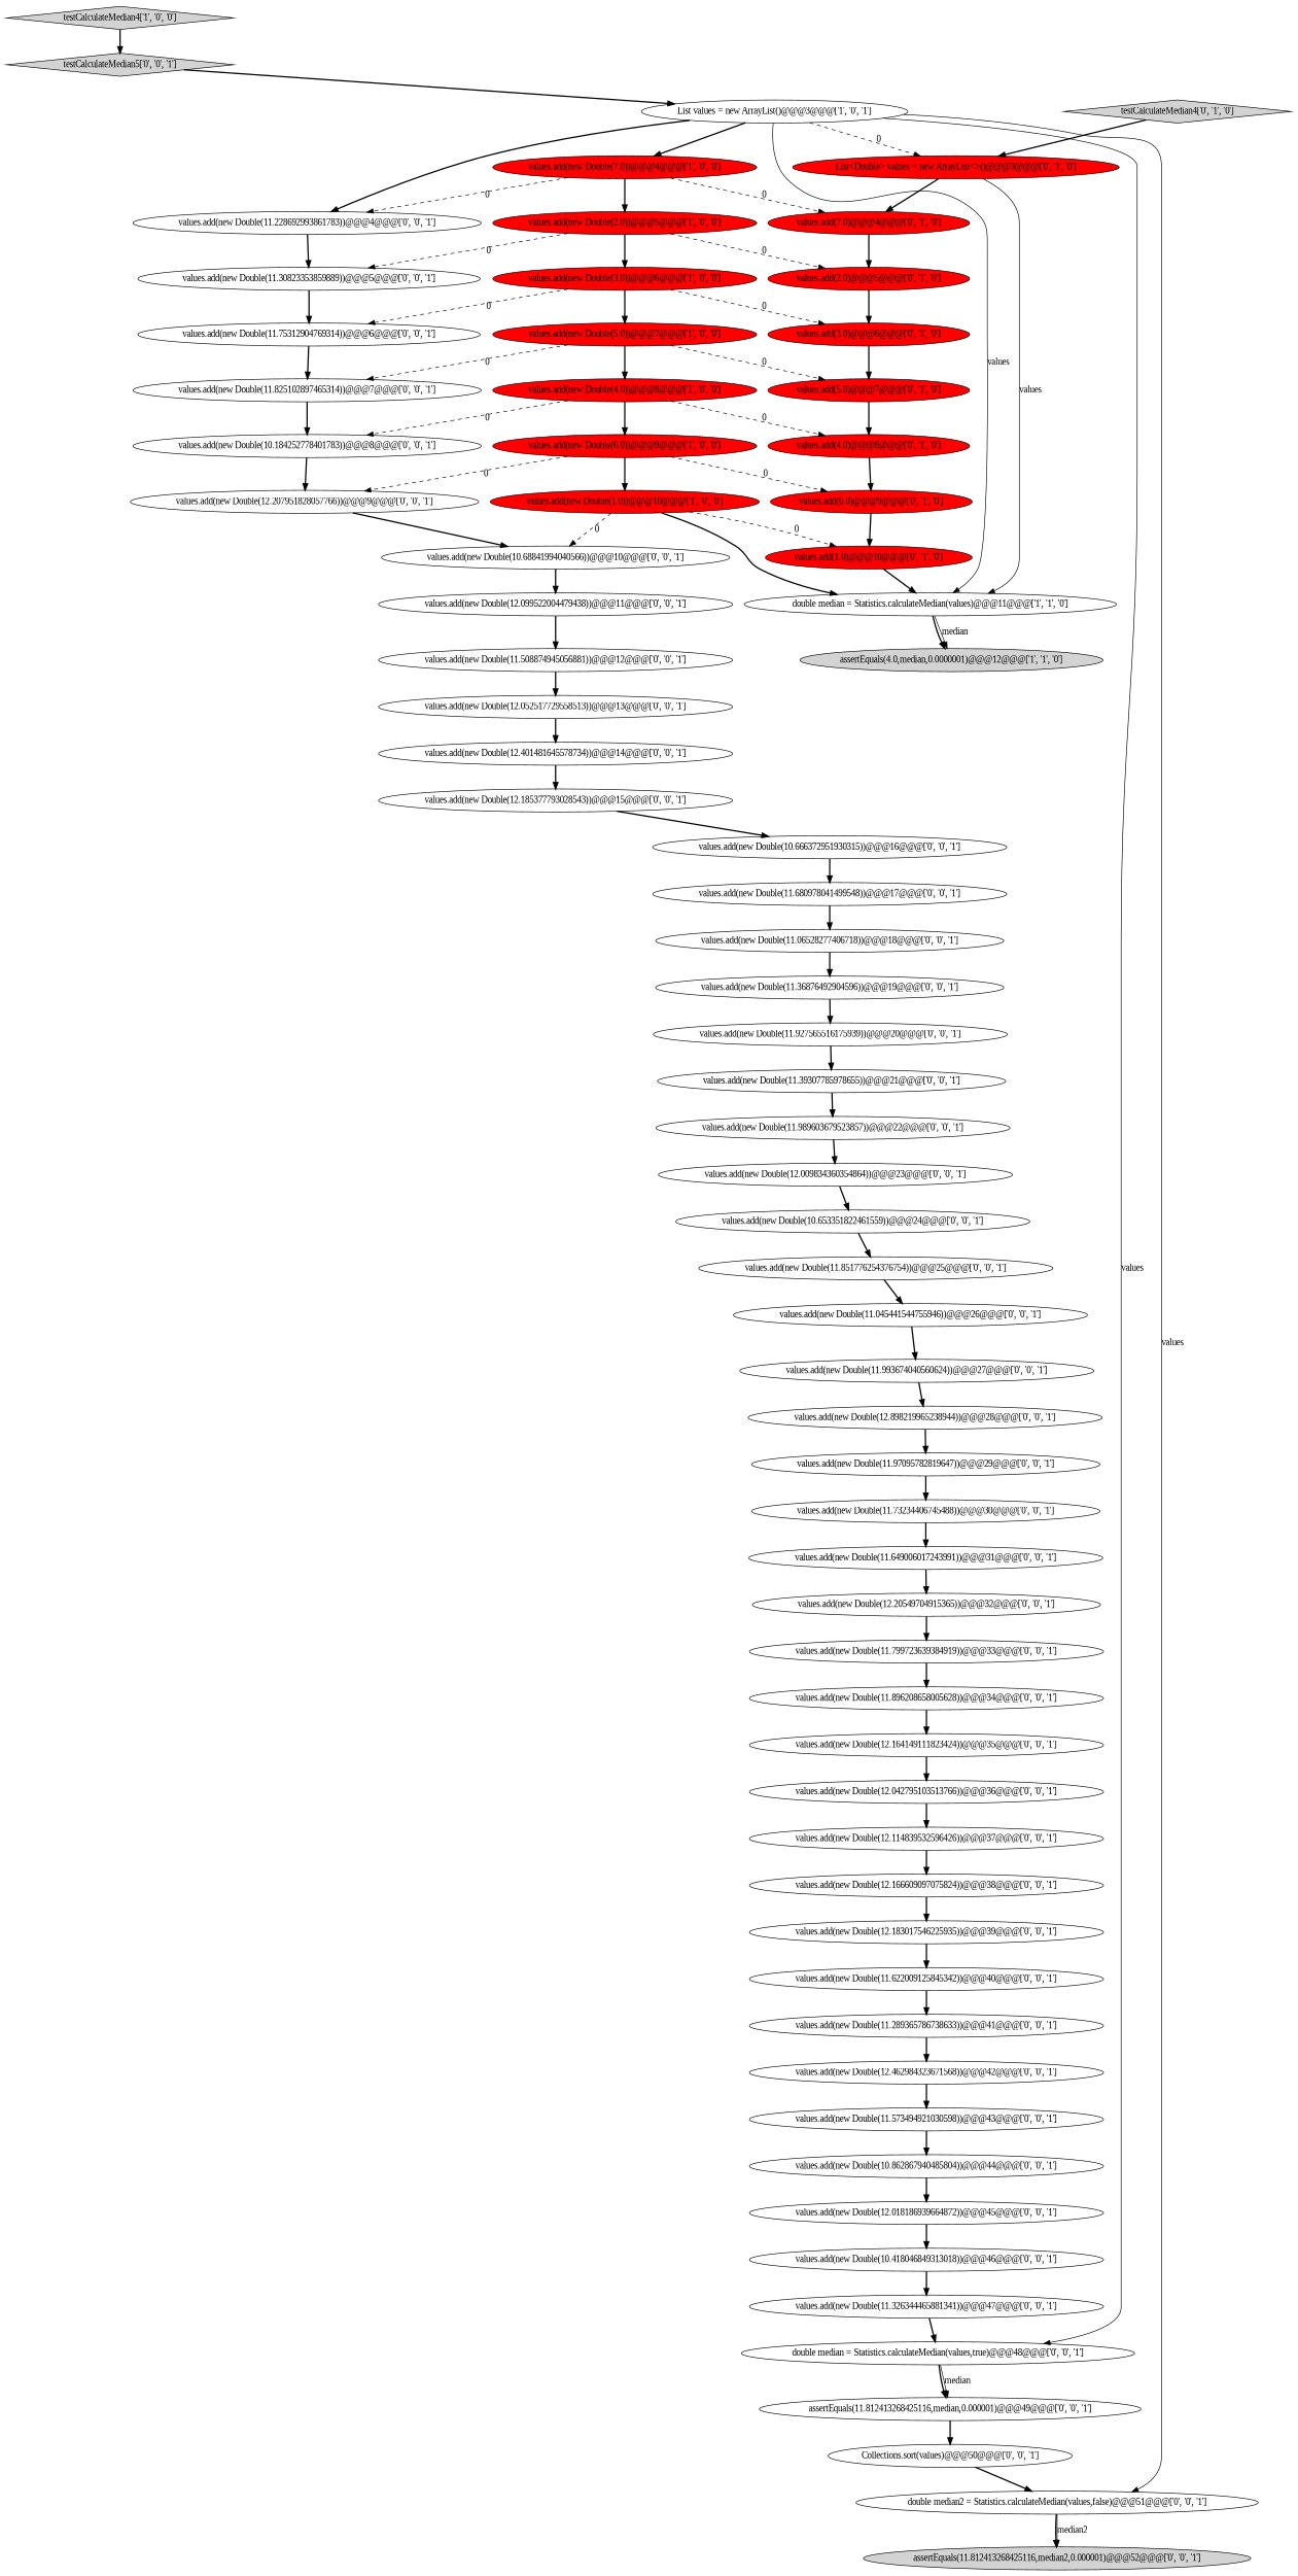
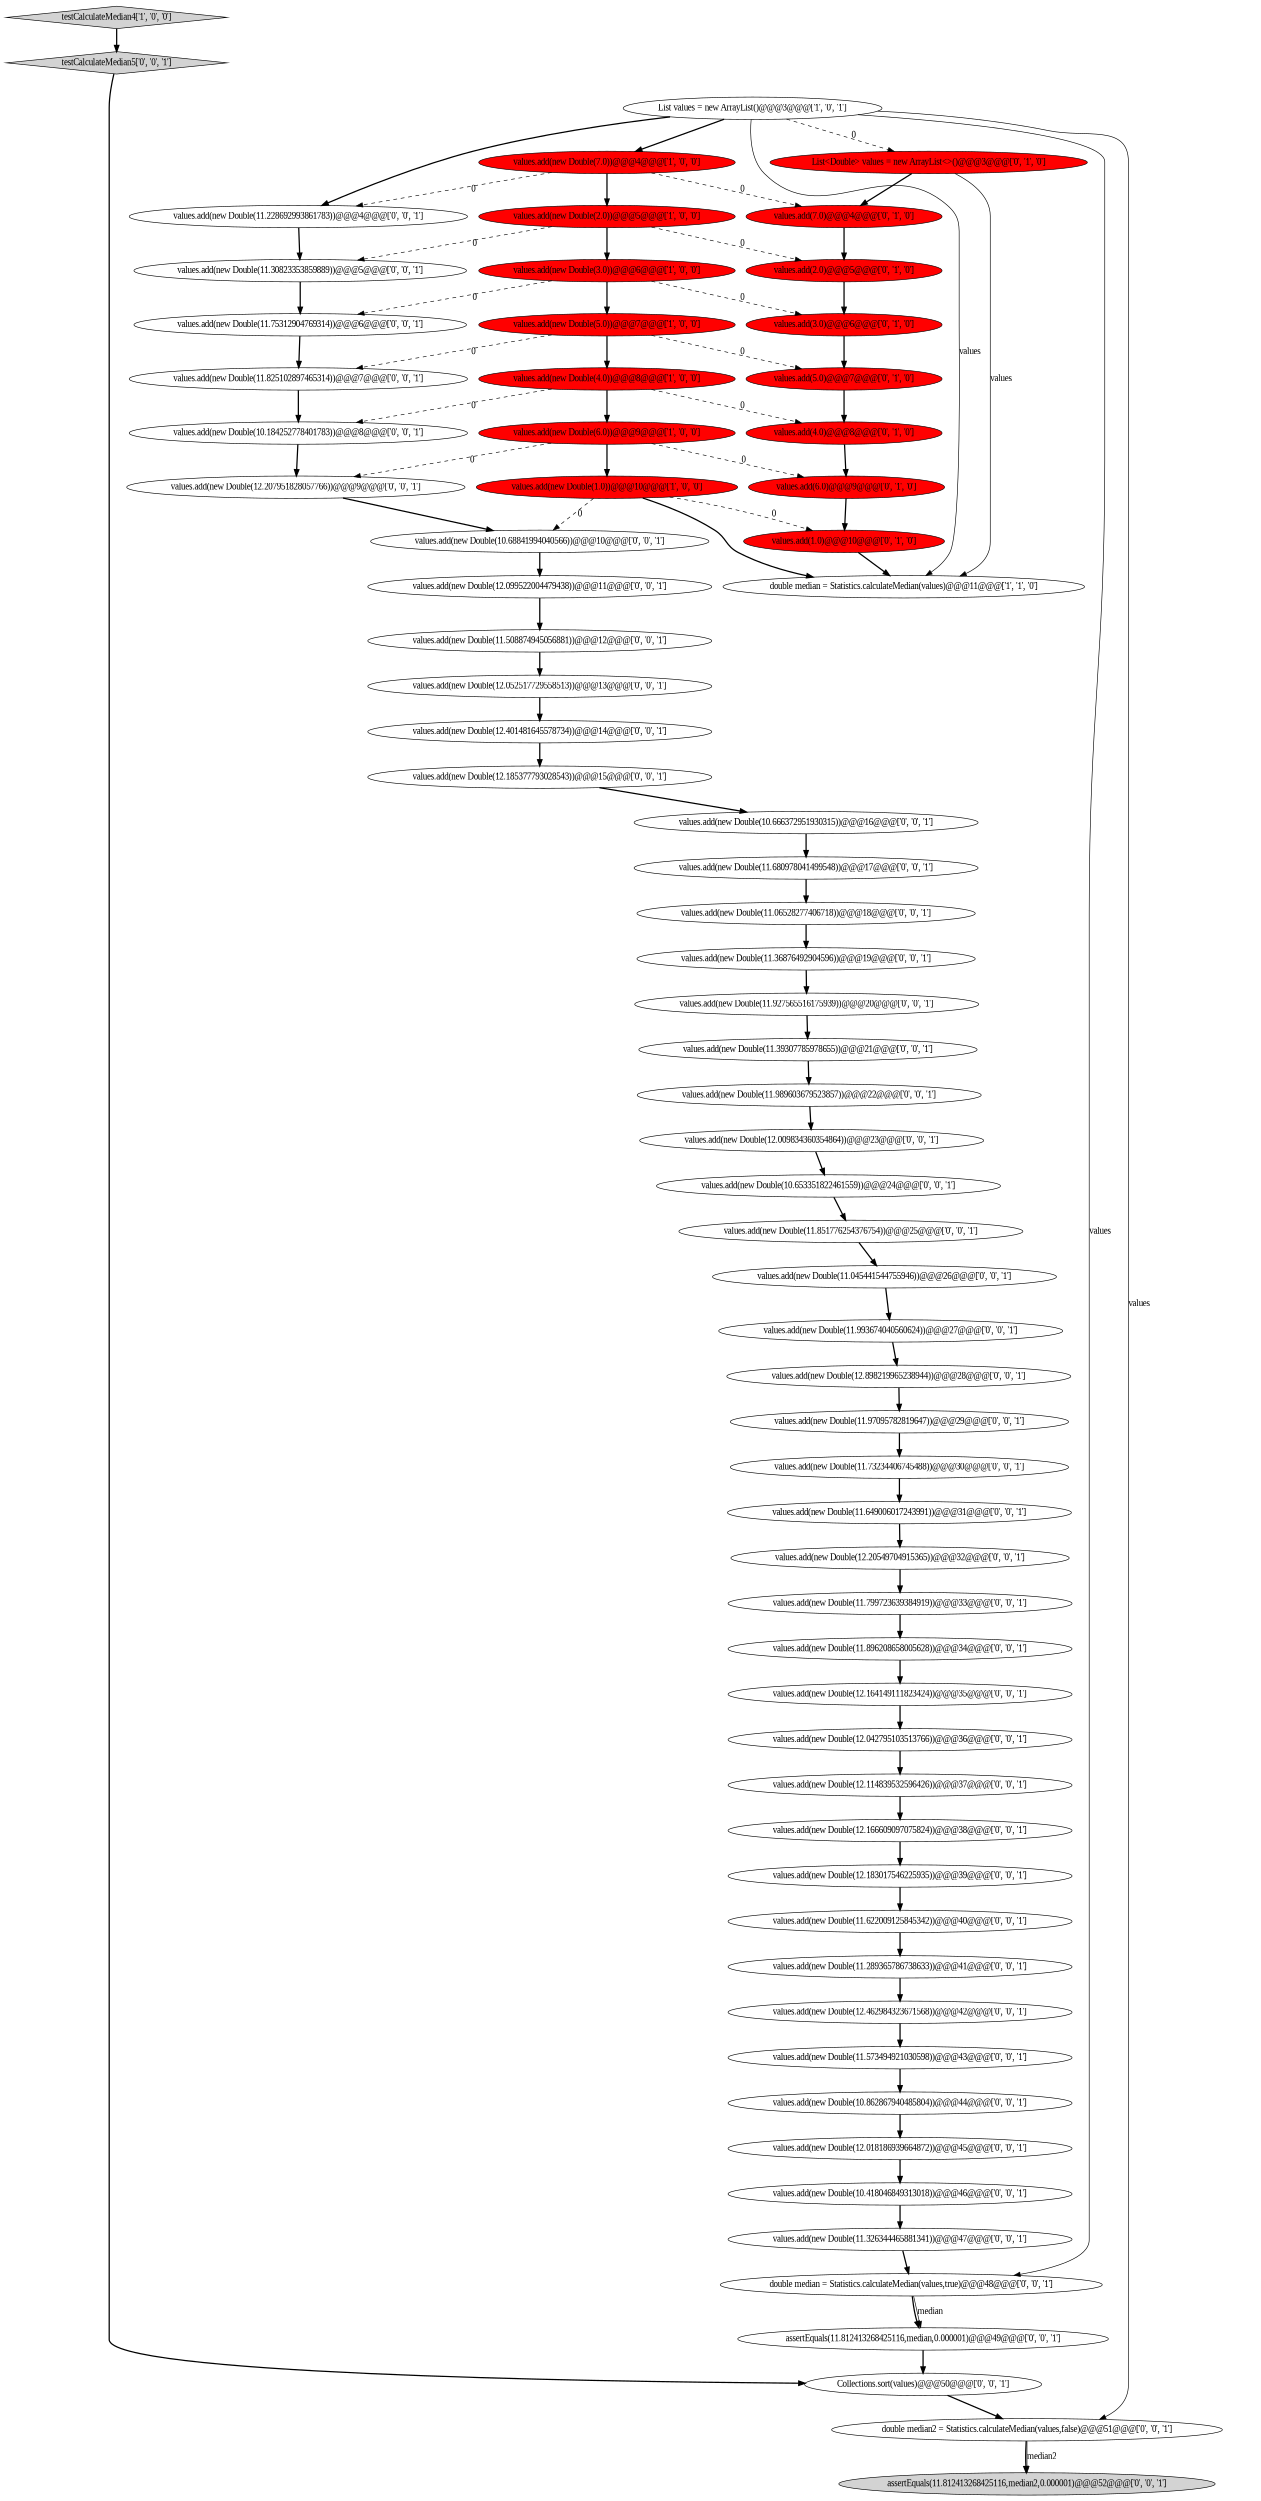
  digraph {
    fontname="Liberation Serif"
    node [fillcolor=white fontname="Liberation Serif" shape=ellipse style=filled]
    edge [fontname="Liberation Serif" style=bold]
    n1 [label="values.add(new Double(11.896208658005628))@@@34@@@['0', '0', '1']"]
    n2 [label="values.add(new Double(12.164149111823424))@@@35@@@['0', '0', '1']"]
    n3 [label="values.add(new Double(12.042795103513766))@@@36@@@['0', '0', '1']"]
    n4 [label="values.add(new Double(12.099522004479438))@@@11@@@['0', '0', '1']"]
    n5 [label="values.add(new Double(11.508874945056881))@@@12@@@['0', '0', '1']"]
    n6 [label="values.add(new Double(12.052517729558513))@@@13@@@['0', '0', '1']"]
    n7 [fillcolor=red label="values.add(new Double(2.0))@@@5@@@['1', '0', '0']"]
    n8 [label="values.add(new Double(11.30823353859889))@@@5@@@['0', '0', '1']"]
    n9 [fillcolor=red label="values.add(new Double(3.0))@@@6@@@['1', '0', '0']"]
    n10 [fillcolor=red label="values.add(2.0)@@@5@@@['0', '1', '0']"]
    n11 [label="values.add(new Double(11.75312904769314))@@@6@@@['0', '0', '1']"]
    n12 [fillcolor=red label="values.add(new Double(5.0))@@@7@@@['1', '0', '0']"]
    n13 [fillcolor=red label="values.add(3.0)@@@6@@@['0', '1', '0']"]
    n14 [label="values.add(new Double(11.39307785978655))@@@21@@@['0', '0', '1']"]
    n15 [label="values.add(new Double(11.989603679523857))@@@22@@@['0', '0', '1']"]
    n16 [label="values.add(new Double(12.009834360354864))@@@23@@@['0', '0', '1']"]
    n17 [fillcolor=red label="values.add(5.0)@@@7@@@['0', '1', '0']"]
    n18 [fillcolor=red label="values.add(4.0)@@@8@@@['0', '1', '0']"]
    n19 [fillcolor=red label="values.add(6.0)@@@9@@@['0', '1', '0']"]
    n20 [label="values.add(new Double(12.185377793028543))@@@15@@@['0', '0', '1']"]
    n21 [label="values.add(new Double(10.666372951930315))@@@16@@@['0', '0', '1']"]
    n22 [label="values.add(new Double(11.680978041499548))@@@17@@@['0', '0', '1']"]
    n23 [label="values.add(new Double(10.653351822461559))@@@24@@@['0', '0', '1']"]
    n24 [label="values.add(new Double(11.851776254376754))@@@25@@@['0', '0', '1']"]
    n25 [label="values.add(new Double(11.045441544755946))@@@26@@@['0', '0', '1']"]
    n26 [label="values.add(new Double(10.184252778401783))@@@8@@@['0', '0', '1']"]
    n27 [label="values.add(new Double(12.207951828057766))@@@9@@@['0', '0', '1']"]
    n28 [label="values.add(new Double(10.68841994040566))@@@10@@@['0', '0', '1']"]
    n29 [label="values.add(new Double(12.018186939664872))@@@45@@@['0', '0', '1']"]
    n30 [label="values.add(new Double(10.418046849313018))@@@46@@@['0', '0', '1']"]
    n31 [label="values.add(new Double(11.326344465881341))@@@47@@@['0', '0', '1']"]
    n32 [label="values.add(new Double(12.462984323671568))@@@42@@@['0', '0', '1']"]
    n33 [label="values.add(new Double(11.573494921030598))@@@43@@@['0', '0', '1']"]
    n34 [label="values.add(new Double(10.862867940485804))@@@44@@@['0', '0', '1']"]
-   n35 [fillcolor=lightgray label="testCalculateMedian4['0', '1', '0']" shape=diamond]
    n36 [fillcolor=red label="List<Double> values = new ArrayList<>()@@@3@@@['0', '1', '0']"]
    n37 [fillcolor=red label="values.add(7.0)@@@4@@@['0', '1', '0']"]
    n38 [label="double median = Statistics.calculateMedian(values)@@@11@@@['1', '1', '0']"]
    n39 [label="values.add(new Double(12.401481645578734))@@@14@@@['0', '0', '1']"]
    n40 [label="values.add(new Double(12.166609097075824))@@@38@@@['0', '0', '1']"]
    n41 [label="values.add(new Double(12.183017546225935))@@@39@@@['0', '0', '1']"]
    n42 [label="values.add(new Double(11.622009125845342))@@@40@@@['0', '0', '1']"]
    n43 [label="values.add(new Double(11.73234406745488))@@@30@@@['0', '0', '1']"]
    n44 [label="values.add(new Double(11.649006017243991))@@@31@@@['0', '0', '1']"]
    n45 [label="values.add(new Double(12.20549704915365))@@@32@@@['0', '0', '1']"]
    n46 [label="values.add(new Double(11.993674040560624))@@@27@@@['0', '0', '1']"]
    n47 [label="values.add(new Double(12.898219965238944))@@@28@@@['0', '0', '1']"]
    n48 [label="values.add(new Double(11.97095782819647))@@@29@@@['0', '0', '1']"]
-   n49 [fillcolor=lightgray label="assertEquals(4.0,median,0.0000001)@@@12@@@['1', '1', '0']"]
    n50 [label="values.add(new Double(12.114839532596426))@@@37@@@['0', '0', '1']"]
    n51 [label="values.add(new Double(11.825102897465314))@@@7@@@['0', '0', '1']"]
    n52 [fillcolor=lightgray label="testCalculateMedian4['1', '0', '0']" shape=diamond]
    n53 [fillcolor=lightgray label="testCalculateMedian5['0', '0', '1']" shape=diamond]
    n54 [label="List values = new ArrayList()@@@3@@@['1', '0', '1']"]
    n55 [fillcolor=red label="values.add(new Double(7.0))@@@4@@@['1', '0', '0']"]
    n56 [label="values.add(new Double(11.228692993861783))@@@4@@@['0', '0', '1']"]
    n57 [label="double median2 = Statistics.calculateMedian(values,false)@@@51@@@['0', '0', '1']"]
    n58 [label="double median = Statistics.calculateMedian(values,true)@@@48@@@['0', '0', '1']"]
    n59 [label="Collections.sort(values)@@@50@@@['0', '0', '1']"]
    n60 [fillcolor=lightgray label="assertEquals(11.812413268425116,median2,0.000001)@@@52@@@['0', '0', '1']"]
    n61 [fillcolor=red label="values.add(new Double(4.0))@@@8@@@['1', '0', '0']"]
    n62 [label="assertEquals(11.812413268425116,median,0.000001)@@@49@@@['0', '0', '1']"]
    n63 [label="values.add(new Double(11.06528277406718))@@@18@@@['0', '0', '1']"]
    n64 [label="values.add(new Double(11.36876492904596))@@@19@@@['0', '0', '1']"]
    n65 [label="values.add(new Double(11.927565516175939))@@@20@@@['0', '0', '1']"]
    n66 [label="values.add(new Double(11.289365786738633))@@@41@@@['0', '0', '1']"]
    n67 [fillcolor=red label="values.add(new Double(1.0))@@@10@@@['1', '0', '0']"]
    n68 [fillcolor=red label="values.add(1.0)@@@10@@@['0', '1', '0']"]
    n69 [label="values.add(new Double(11.799723639384919))@@@33@@@['0', '0', '1']"]
    n70 [fillcolor=red label="values.add(new Double(6.0))@@@9@@@['1', '0', '0']"]
    n1 -> n2
    n2 -> n3
    n3 -> n50
    n4 -> n5
    n5 -> n6
    n6 -> n39
    n7 -> n8 [label=0 style=dashed]
    n7 -> n9
    n7 -> n10 [label=0 style=dashed]
    n8 -> n11
    n9 -> n11 [label=0 style=dashed]
    n9 -> n12
    n9 -> n13 [label=0 style=dashed]
    n10 -> n13
    n11 -> n51
    n12 -> n17 [label=0 style=dashed]
    n12 -> n51 [label=0 style=dashed]
    n12 -> n61
    n13 -> n17
    n14 -> n15
    n15 -> n16
    n16 -> n23
    n17 -> n18
    n18 -> n19
    n19 -> n68
    n20 -> n21
    n21 -> n22
    n22 -> n63
    n23 -> n24
    n24 -> n25
    n25 -> n46
    n26 -> n27
    n27 -> n28
    n28 -> n4
    n29 -> n30
    n30 -> n31
    n31 -> n58
    n32 -> n33
    n33 -> n34
    n34 -> n29
-   n35 -> n36
    n36 -> n37
    n36 -> n38 [label=values style=solid]
    n37 -> n10
-   n38 -> n49 [label=median style=solid]
-   n38 -> n49
    n39 -> n20
    n40 -> n41
    n41 -> n42
    n42 -> n66
    n43 -> n44
    n44 -> n45
    n45 -> n69
    n46 -> n47
    n47 -> n48
    n48 -> n43
    n50 -> n40
    n51 -> n26
    n52 -> n53
-   n53 -> n54
+   n53 -> n59
    n54 -> n36 [label=0 style=dashed]
    n54 -> n38 [label=values style=solid]
    n54 -> n55
    n54 -> n56
    n54 -> n57 [label=values style=solid]
    n54 -> n58 [label=values style=solid]
    n55 -> n7
    n55 -> n37 [label=0 style=dashed]
    n55 -> n56 [label=0 style=dashed]
    n56 -> n8
    n57 -> n60
    n57 -> n60 [label=median2 style=solid]
    n58 -> n62
    n58 -> n62 [label=median style=solid]
    n59 -> n57
    n61 -> n18 [label=0 style=dashed]
    n61 -> n26 [label=0 style=dashed]
    n61 -> n70
    n62 -> n59
    n63 -> n64
    n64 -> n65
    n65 -> n14
    n66 -> n32
    n67 -> n28 [label=0 style=dashed]
    n67 -> n38
    n67 -> n68 [label=0 style=dashed]
    n68 -> n38
    n69 -> n1
    n70 -> n19 [label=0 style=dashed]
    n70 -> n27 [label=0 style=dashed]
    n70 -> n67
  }
